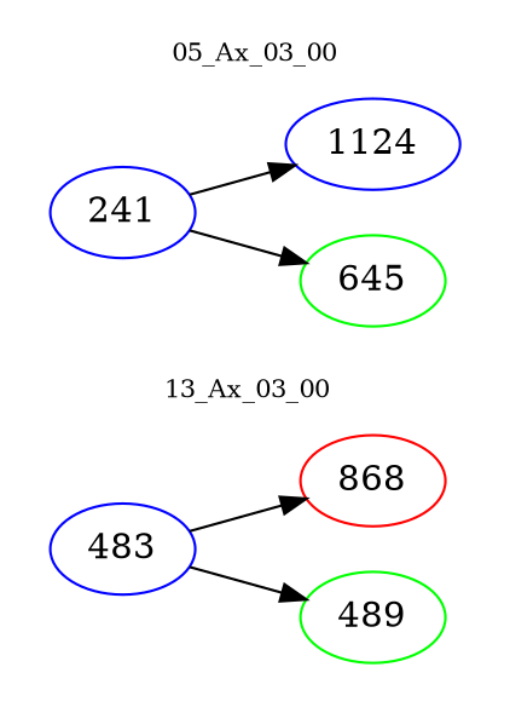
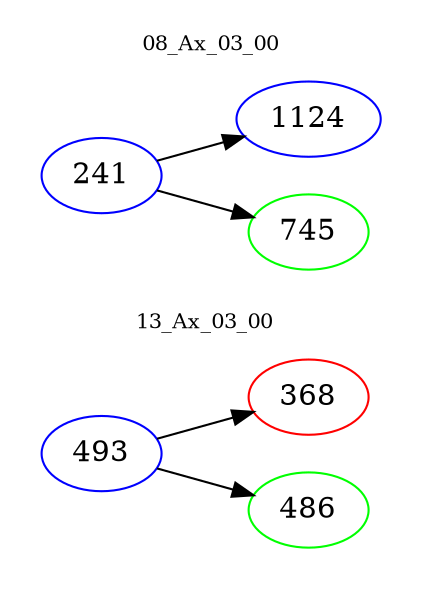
  digraph {
    rankdir=LR
    node [color=blue]
    edge [color=black]
-   n1 [label=483]
-   n2 [color=green label=489]
-   n3 [color=red label=868]
+   n1 [label=493]
+   n2 [color=green label=486]
+   n3 [color=red label=368]
    n4 [label=241]
-   n5 [color=green label=645]
+   n5 [color=green label=745]
    n6 [label=1124]
    subgraph cluster_1 {
      color=white
      fontsize=10
      label="13_Ax_03_00"
      n1
      n2
      n3
    }
    subgraph cluster_2 {
      color=white
      fontsize=10
-     label="05_Ax_03_00"
+     label="08_Ax_03_00"
      n4
      n5
      n6
    }
    n1 -> n2
    n1 -> n3
    n4 -> n5
    n4 -> n6
  }
